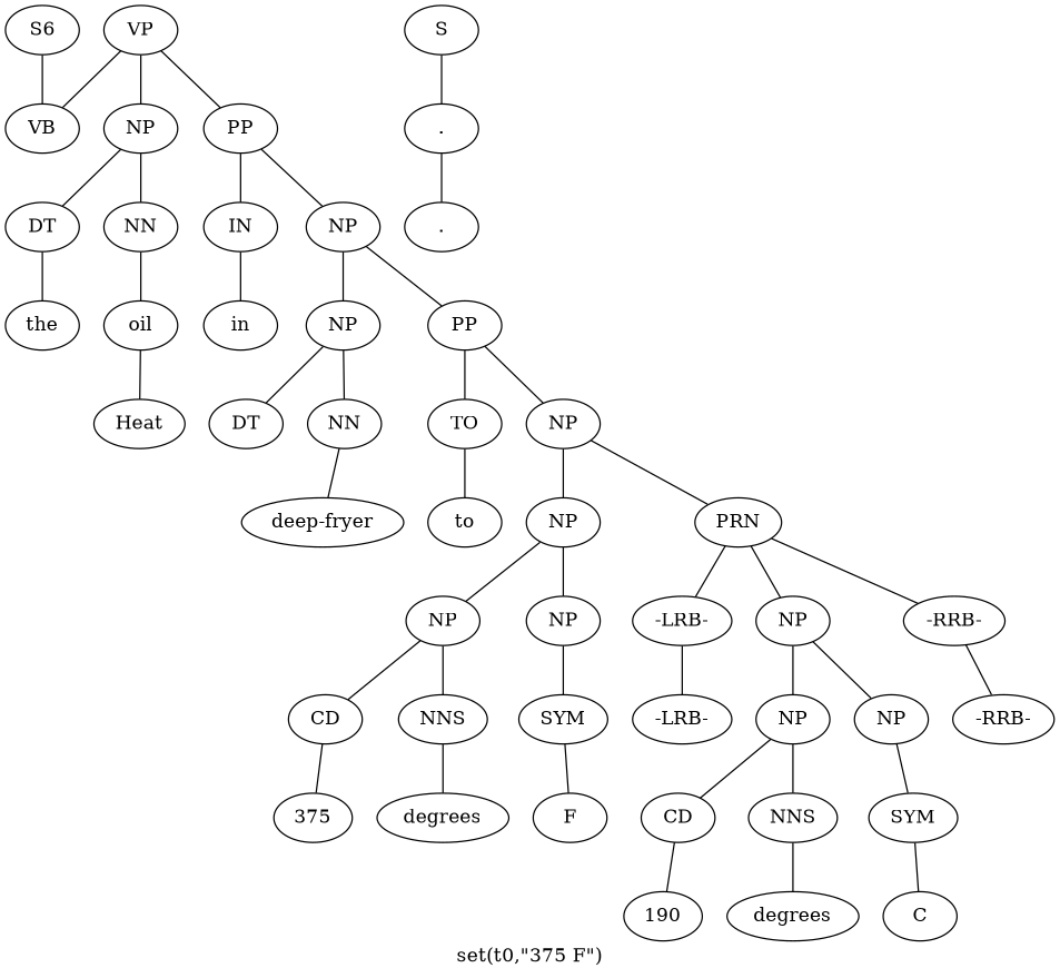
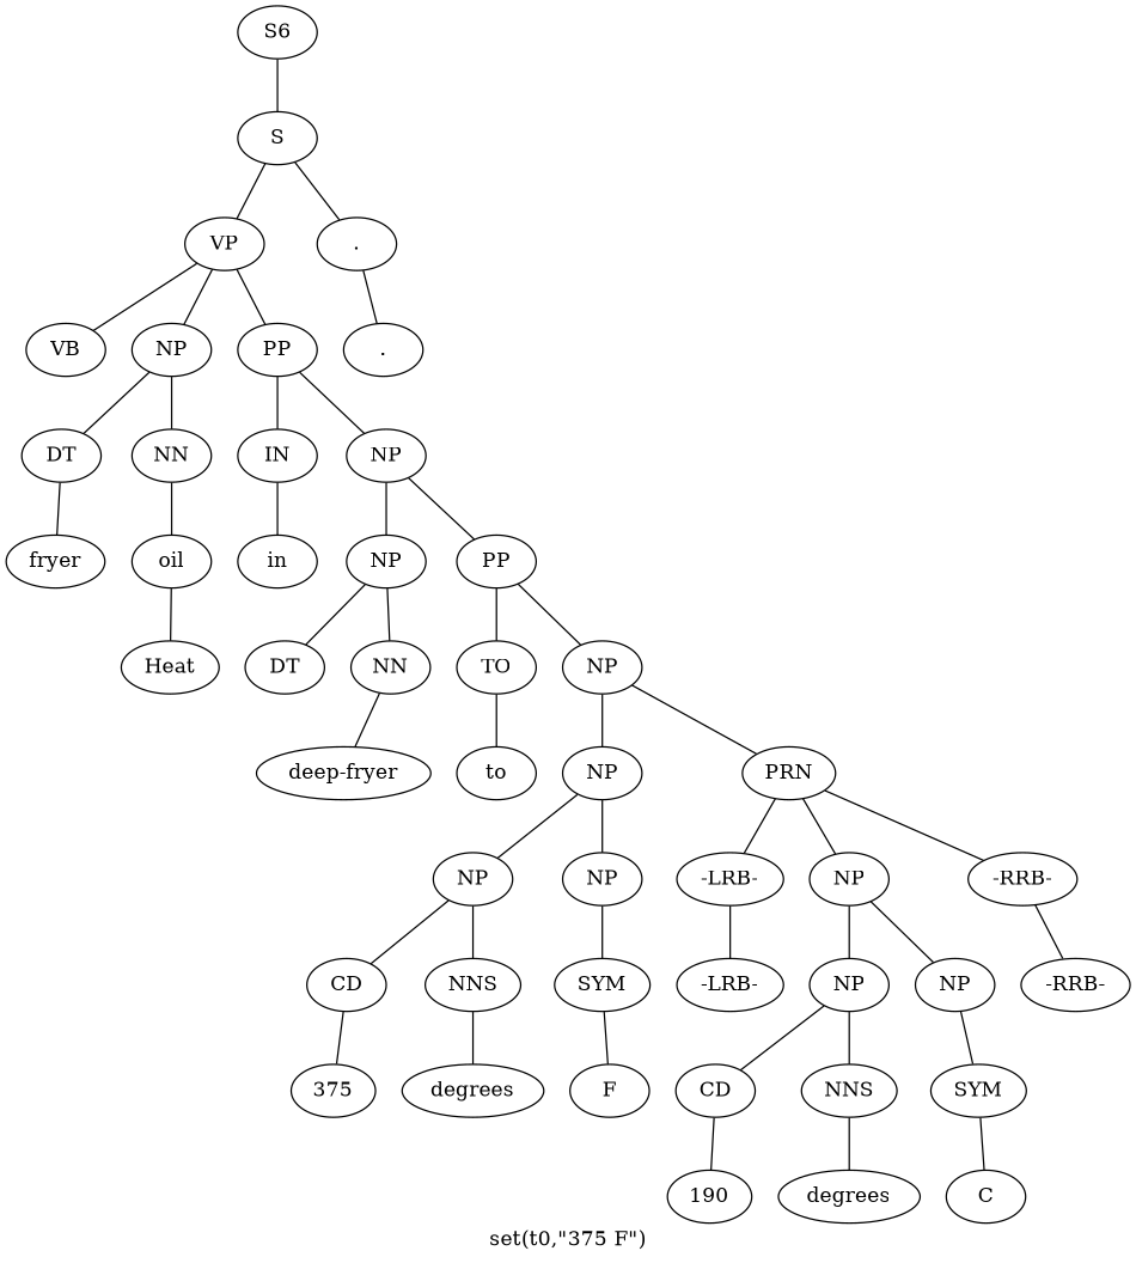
  graph {
    label="set(t0,\"375 F\")"
    n1 [label=S6]
    n2 [label=S]
    n3 [label=VP]
    n4 [label="."]
    n5 [label=VB]
    n6 [label=NP]
    n7 [label=PP]
    n8 [label="."]
    n9 [label=DT]
    n10 [label=NN]
    n11 [label=IN]
    n12 [label=NP]
    n13 [label=Heat]
-   n14 [label=the]
+   n14 [label=fryer]
    n15 [label=oil]
    n16 [label=in]
    n17 [label=NP]
    n18 [label=PP]
    n19 [label=DT]
    n20 [label=NN]
    n21 [label=TO]
    n22 [label=NP]
    n23 [label="deep-fryer"]
    n24 [label=to]
    n25 [label=NP]
    n26 [label=PRN]
    n27 [label=NP]
    n28 [label=NP]
    n29 [label="-LRB-"]
    n30 [label=NP]
    n31 [label="-RRB-"]
    n32 [label=CD]
    n33 [label=NNS]
    n34 [label=SYM]
    n35 [label=375]
    n36 [label=degrees]
    n37 [label=F]
    n38 [label="-LRB-"]
    n39 [label=NP]
    n40 [label=NP]
    n41 [label="-RRB-"]
    n42 [label=CD]
    n43 [label=NNS]
    n44 [label=SYM]
    n45 [label=190]
    n46 [label=degrees]
    n47 [label=C]
-   n1 -- n5
+   n1 -- n2
+   n2 -- n3
    n2 -- n4
    n3 -- n5
    n3 -- n6
    n3 -- n7
    n4 -- n8
    n6 -- n9
    n6 -- n10
    n7 -- n11
    n7 -- n12
    n9 -- n14
    n10 -- n15
    n11 -- n16
    n12 -- n17
    n12 -- n18
    n15 -- n13
    n17 -- n19
    n17 -- n20
    n18 -- n21
    n18 -- n22
    n20 -- n23
    n21 -- n24
    n22 -- n25
    n22 -- n26
    n25 -- n27
    n25 -- n28
    n26 -- n29
    n26 -- n30
    n26 -- n31
    n27 -- n32
    n27 -- n33
    n28 -- n34
    n29 -- n38
    n30 -- n39
    n30 -- n40
    n31 -- n41
    n32 -- n35
    n33 -- n36
    n34 -- n37
    n39 -- n42
    n39 -- n43
    n40 -- n44
    n42 -- n45
    n43 -- n46
    n44 -- n47
  }
